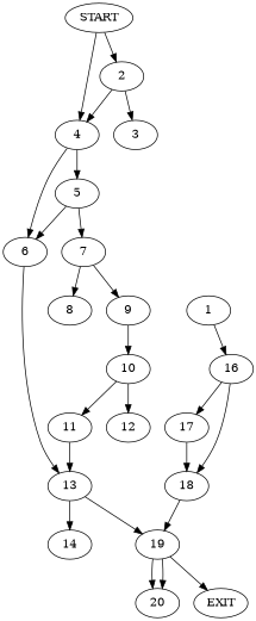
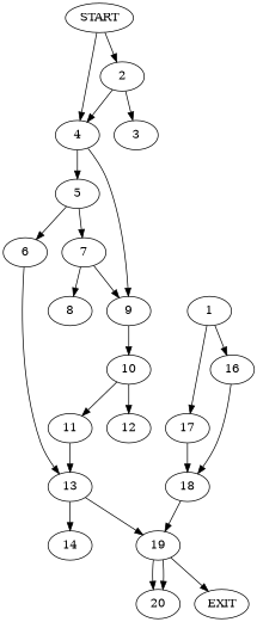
  digraph {
    n1 [label=START]
    2
    4
    1
    16
    3
    17
    18
    5
    6
    7
    13
    8
    9
    14
    19
    10
    11
    12
    20
    n21 [label=EXIT]
    n1 -> 2
    n1 -> 4
    2 -> 4
    2 -> 3
    4 -> 5
-   4 -> 6
+   4 -> 9
    1 -> 16
-   16 -> 17
+   1 -> 17
    16 -> 18
    17 -> 18
    18 -> 19
    5 -> 6
    5 -> 7
    6 -> 13
    7 -> 8
    7 -> 9
    13 -> 14
    13 -> 19
    9 -> 10
    19 -> 20
    19 -> 20 [tailport=s2]
    19 -> n21
    10 -> 11
    10 -> 12
    11 -> 13
  }
